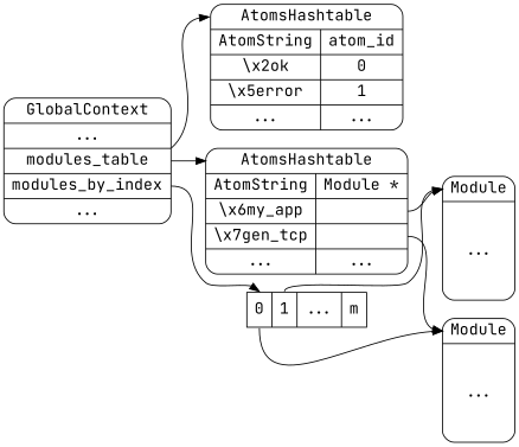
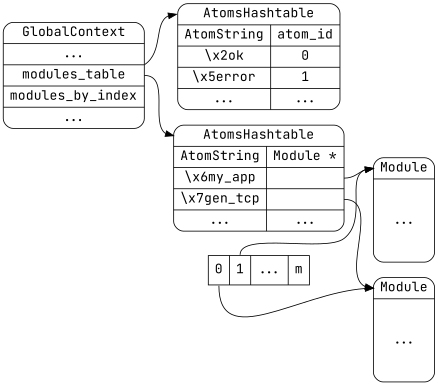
  digraph {
    rankdir=LR
    fontname="JetBrains Mono"
    node [fontname="JetBrains Mono" fontsize=16 shape=Mrecord]
    edge [headport=f0 fontname="JetBrains Mono"]
    n1 [label="<f0> GlobalContext | ... | <mt>modules_table | <mbi>modules_by_index | ... "]
    n2 [label="<f0> AtomsHashtable | {{AtomString | \\x2ok | \\x5error| ...}|{atom_id | 0 | 1 | ...}}"]
    n3 [label="<f0> AtomsHashtable | {{AtomString | \\x6my_app | \\x7gen_tcp| ...}|{Module * | <m0> | <m1> | ...}}"]
    n4 [label="{<f0> 0 | <f1> 1 | ... | m}" shape=record]
    n5 [label="<f0> Module | \n\n\...\n\n\n"]
    n6 [label="<f0> Module | \n\n\...\n\n\n"]
    n1 -> n2 [tailport=at]
    n1 -> n3 [tailport=mt]
-   n1 -> n4 [tailport=mbi]
    n3 -> n5 [tailport=m1]
    n3 -> n6 [tailport=m0]
    n4 -> n5 [tailport=f0]
    n4 -> n6 [tailport=f1]
  }
